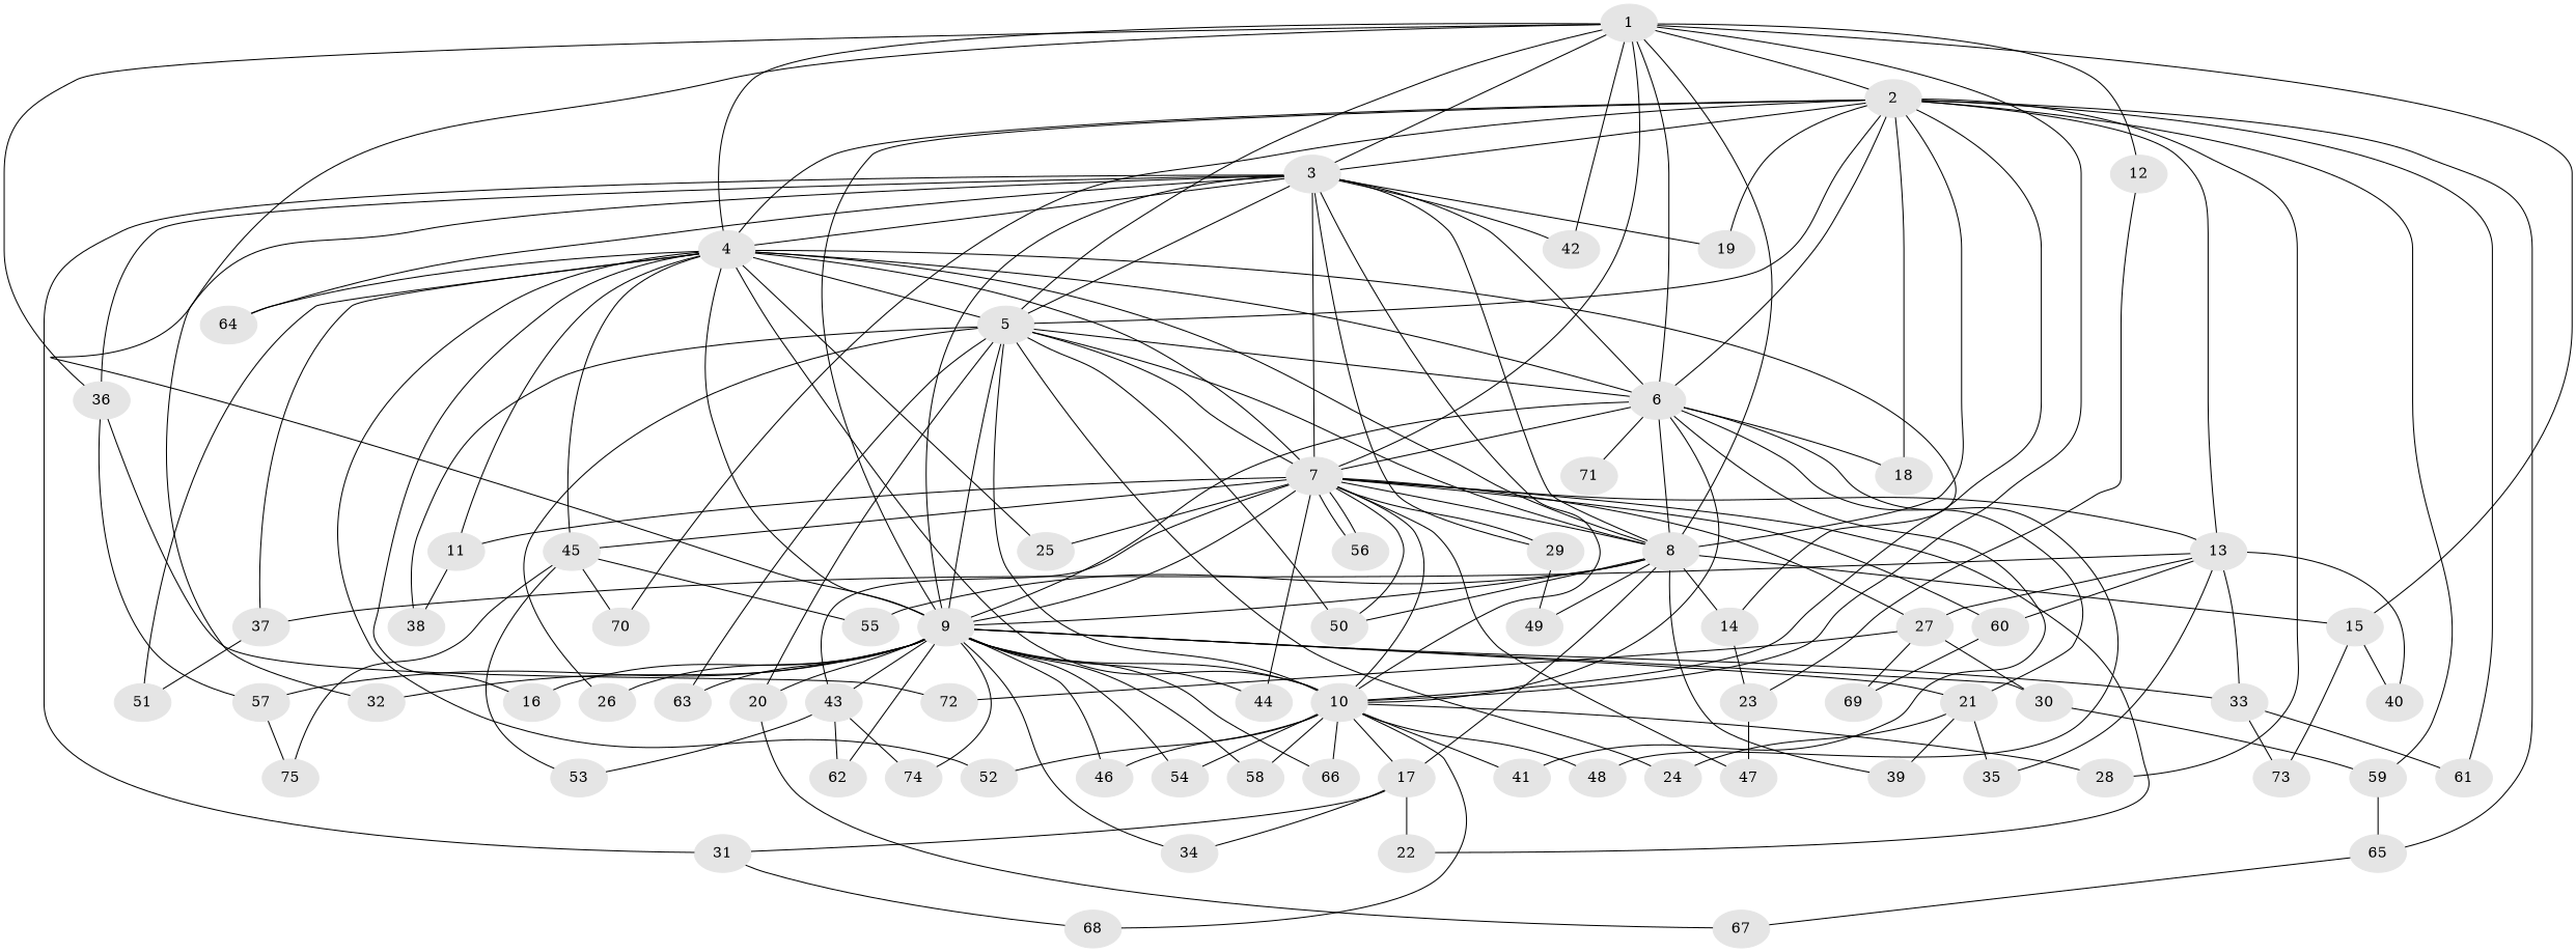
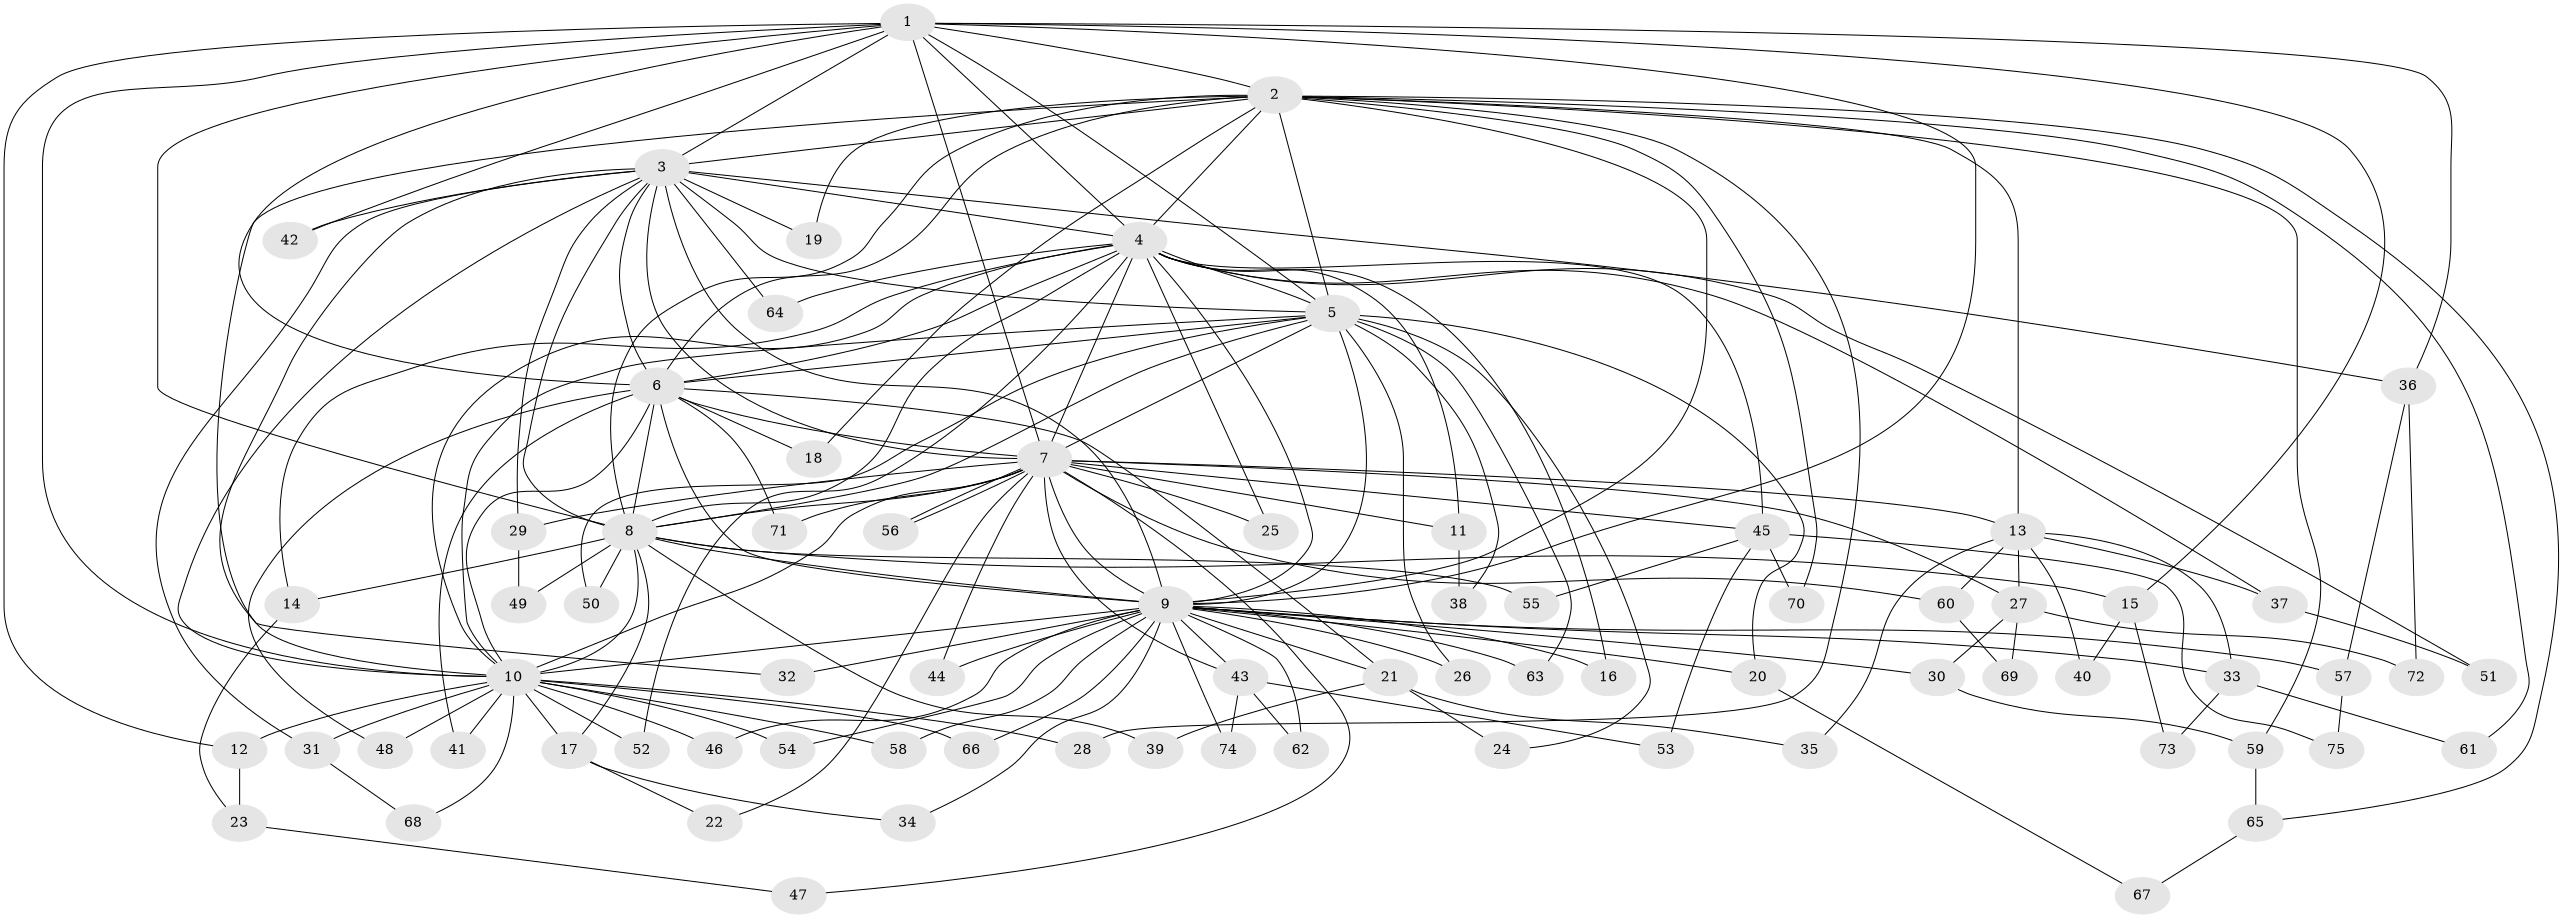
  graph {
    node [color=gray90 style=filled]
    1
    2
    3
    4
    5
    6
    7
    8
    9
    10
    12
    15
    36
    42
    13
    18
    19
    28
    59
    61
    65
    70
    29
    31
    32
    64
    11
    14
    16
    25
    37
    45
    51
    52
    20
    24
    26
    38
    50
    63
    21
    41
    48
    71
    22
    27
    43
    44
    47
    56
    60
    17
    39
    49
    55
    30
    33
    34
    46
    54
    57
    58
    62
    66
    74
    68
    23
    40
    73
    72
    35
    67
    53
    75
    69
    1 -- 2
    1 -- 3
    1 -- 4
    1 -- 5
    1 -- 6
    1 -- 7
    1 -- 8
    1 -- 9
    1 -- 10
    1 -- 12
    1 -- 15
    1 -- 36
    1 -- 42
    2 -- 3
    2 -- 4
    2 -- 5
    2 -- 6
    2 -- 8
    2 -- 9
    2 -- 10
    2 -- 13
    2 -- 18
    2 -- 19
    2 -- 28
    2 -- 59
    2 -- 61
    2 -- 65
    2 -- 70
    3 -- 4
    3 -- 5
    3 -- 6
    3 -- 7
    3 -- 8
    3 -- 9
    3 -- 10
    3 -- 36
    3 -- 42
    3 -- 19
    3 -- 29
    3 -- 31
    3 -- 32
    3 -- 64
    4 -- 5
    4 -- 6
    4 -- 7
    4 -- 8
    4 -- 9
    4 -- 10
    4 -- 64
    4 -- 11
    4 -- 14
    4 -- 16
    4 -- 25
    4 -- 37
    4 -- 45
    4 -- 51
    4 -- 52
    5 -- 6
    5 -- 7
    5 -- 8
    5 -- 9
    5 -- 10
    5 -- 20
    5 -- 24
    5 -- 26
    5 -- 38
    5 -- 50
    5 -- 63
    6 -- 7
    6 -- 8
    6 -- 9
    6 -- 10
    6 -- 18
    6 -- 21
    6 -- 41
    6 -- 48
    6 -- 71
    7 -- 8
    7 -- 9
    7 -- 10
    7 -- 13
    7 -- 29
    7 -- 11
    7 -- 25
    7 -- 45
-   7 -- 50
+   7 -- 71
    7 -- 22
    7 -- 27
    7 -- 43
    7 -- 44
    7 -- 47
    7 -- 56
    7 -- 56
    7 -- 60
    8 -- 9
+   8 -- 10
    8 -- 15
    8 -- 14
    8 -- 50
    8 -- 17
    8 -- 39
    8 -- 49
    8 -- 55
    9 -- 10
    9 -- 32
    9 -- 16
    9 -- 20
    9 -- 26
    9 -- 63
    9 -- 21
    9 -- 43
    9 -- 44
    9 -- 30
    9 -- 33
    9 -- 34
    9 -- 46
    9 -- 54
    9 -- 57
    9 -- 58
    9 -- 62
    9 -- 66
    9 -- 74
+   10 -- 12
    10 -- 28
-   17 -- 31
+   10 -- 31
    10 -- 52
    10 -- 41
    10 -- 48
    10 -- 17
    10 -- 46
    10 -- 54
    10 -- 58
    10 -- 66
    10 -- 68
    12 -- 23
    15 -- 40
    15 -- 73
    36 -- 57
    36 -- 72
    13 -- 37
    13 -- 27
    13 -- 60
    13 -- 33
    13 -- 40
    13 -- 35
    59 -- 65
    65 -- 67
    29 -- 49
    31 -- 68
    11 -- 38
    14 -- 23
    37 -- 51
    45 -- 70
    45 -- 55
    45 -- 53
    45 -- 75
    20 -- 67
    21 -- 24
    21 -- 39
    21 -- 35
    27 -- 30
    27 -- 72
    27 -- 69
    43 -- 62
    43 -- 74
    43 -- 53
    60 -- 69
    17 -- 22
    17 -- 34
    30 -- 59
    33 -- 61
    33 -- 73
    57 -- 75
    23 -- 47
  }
